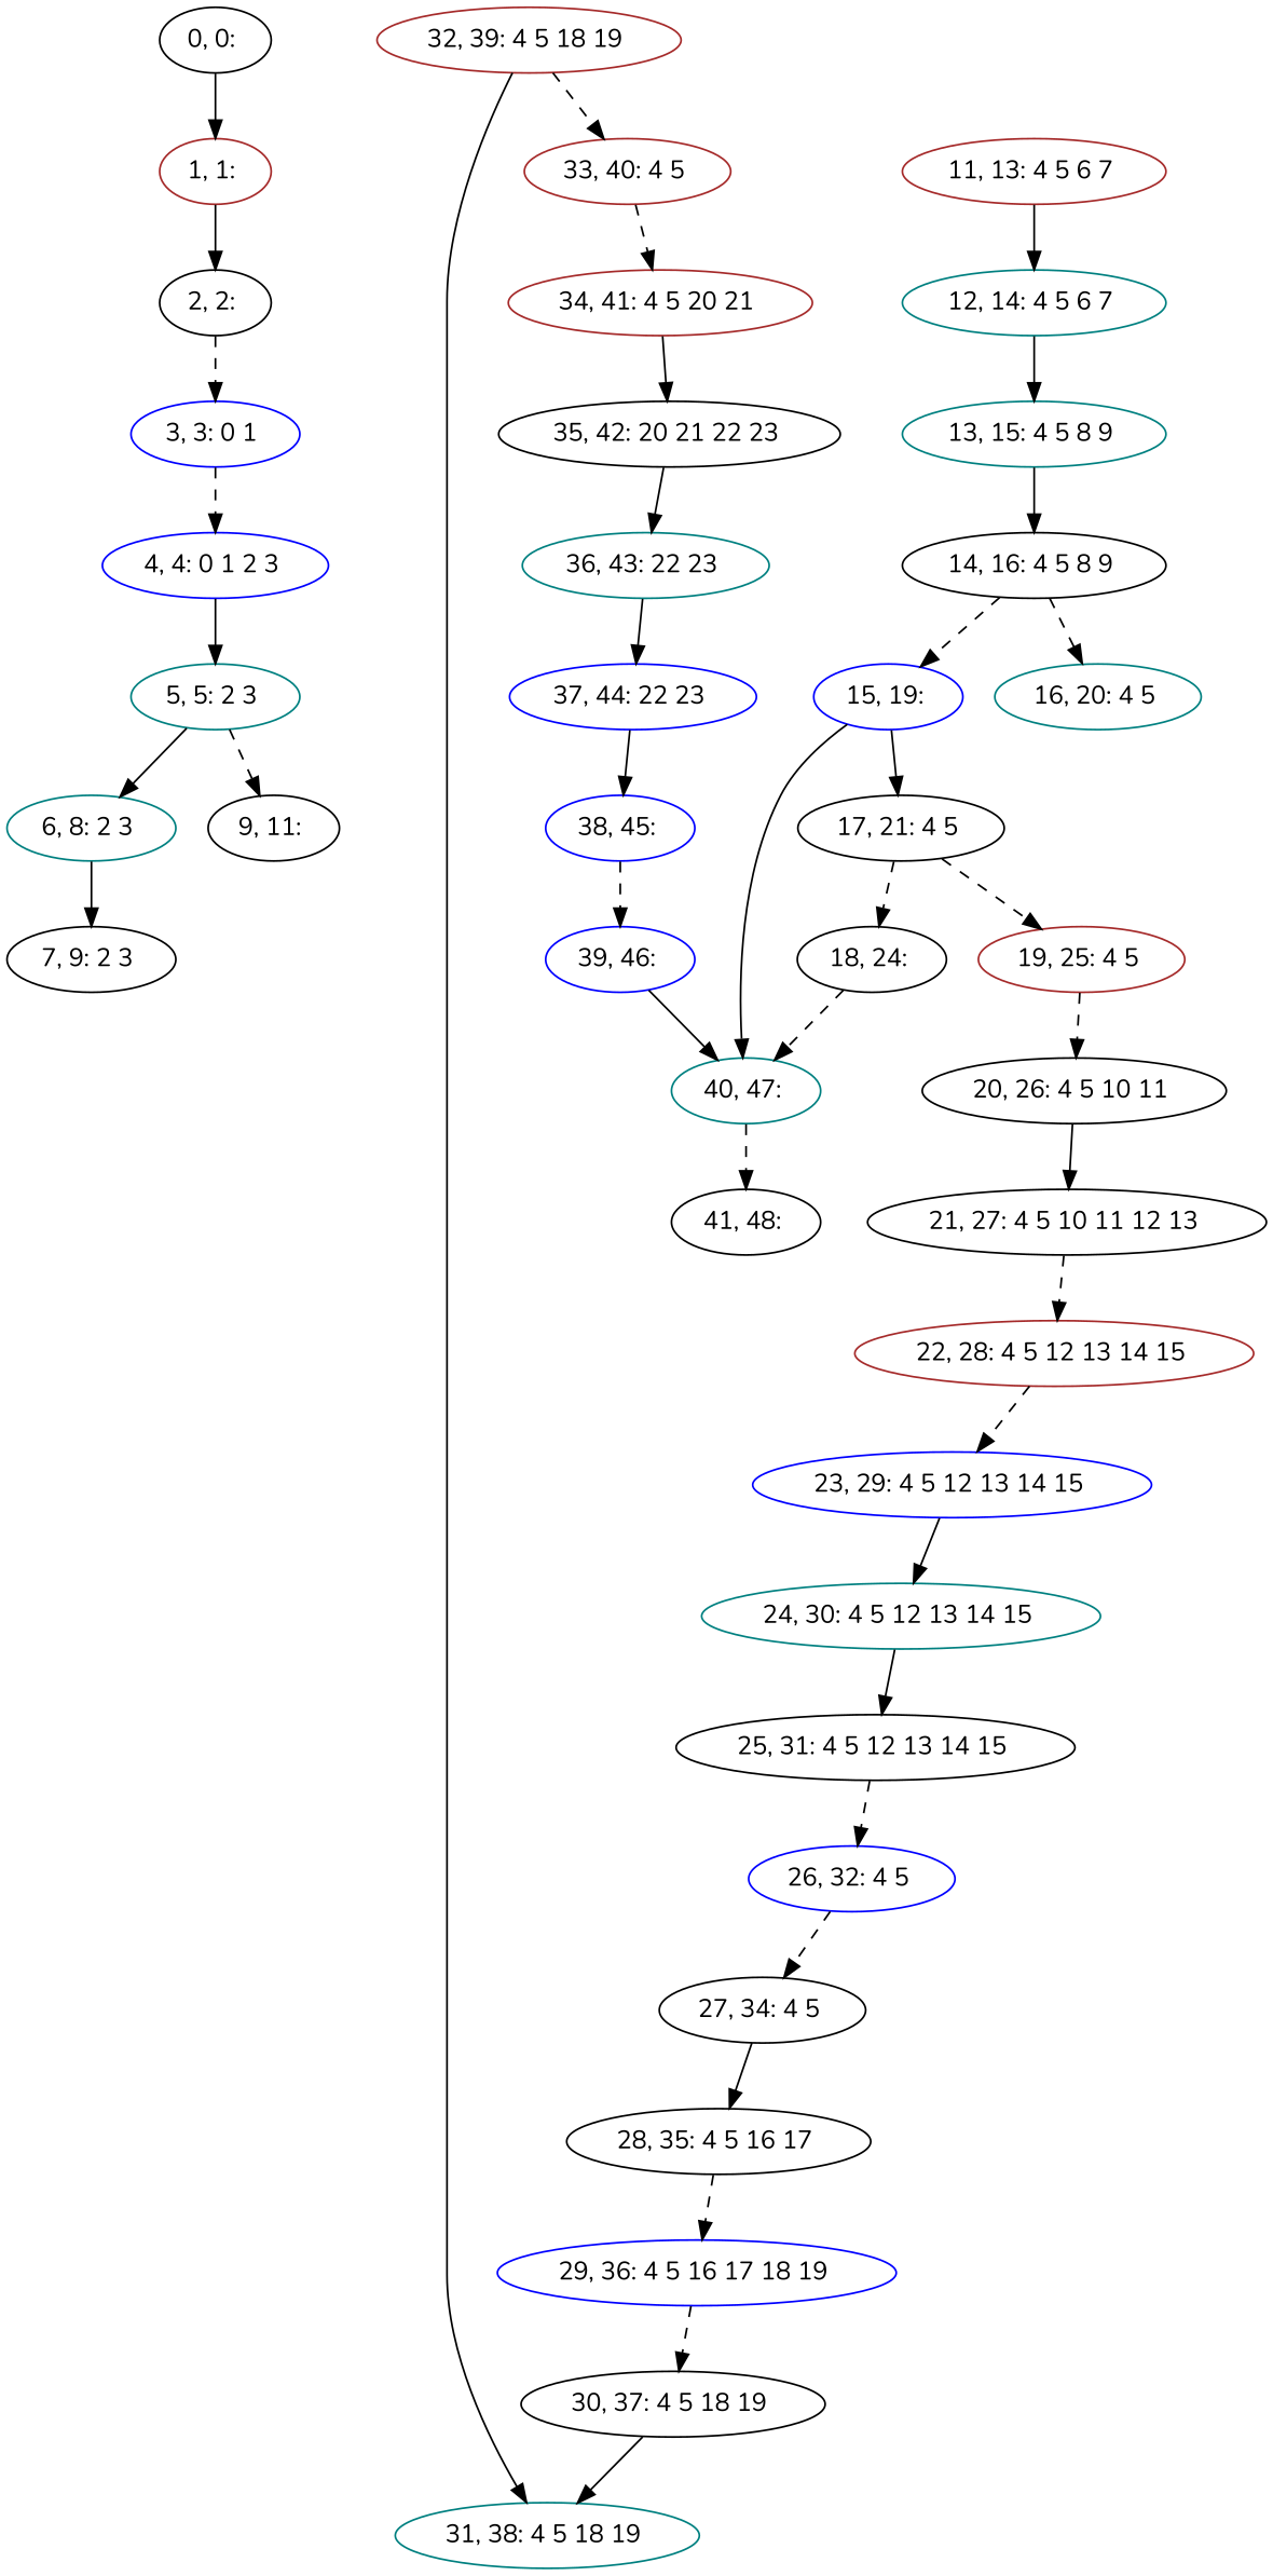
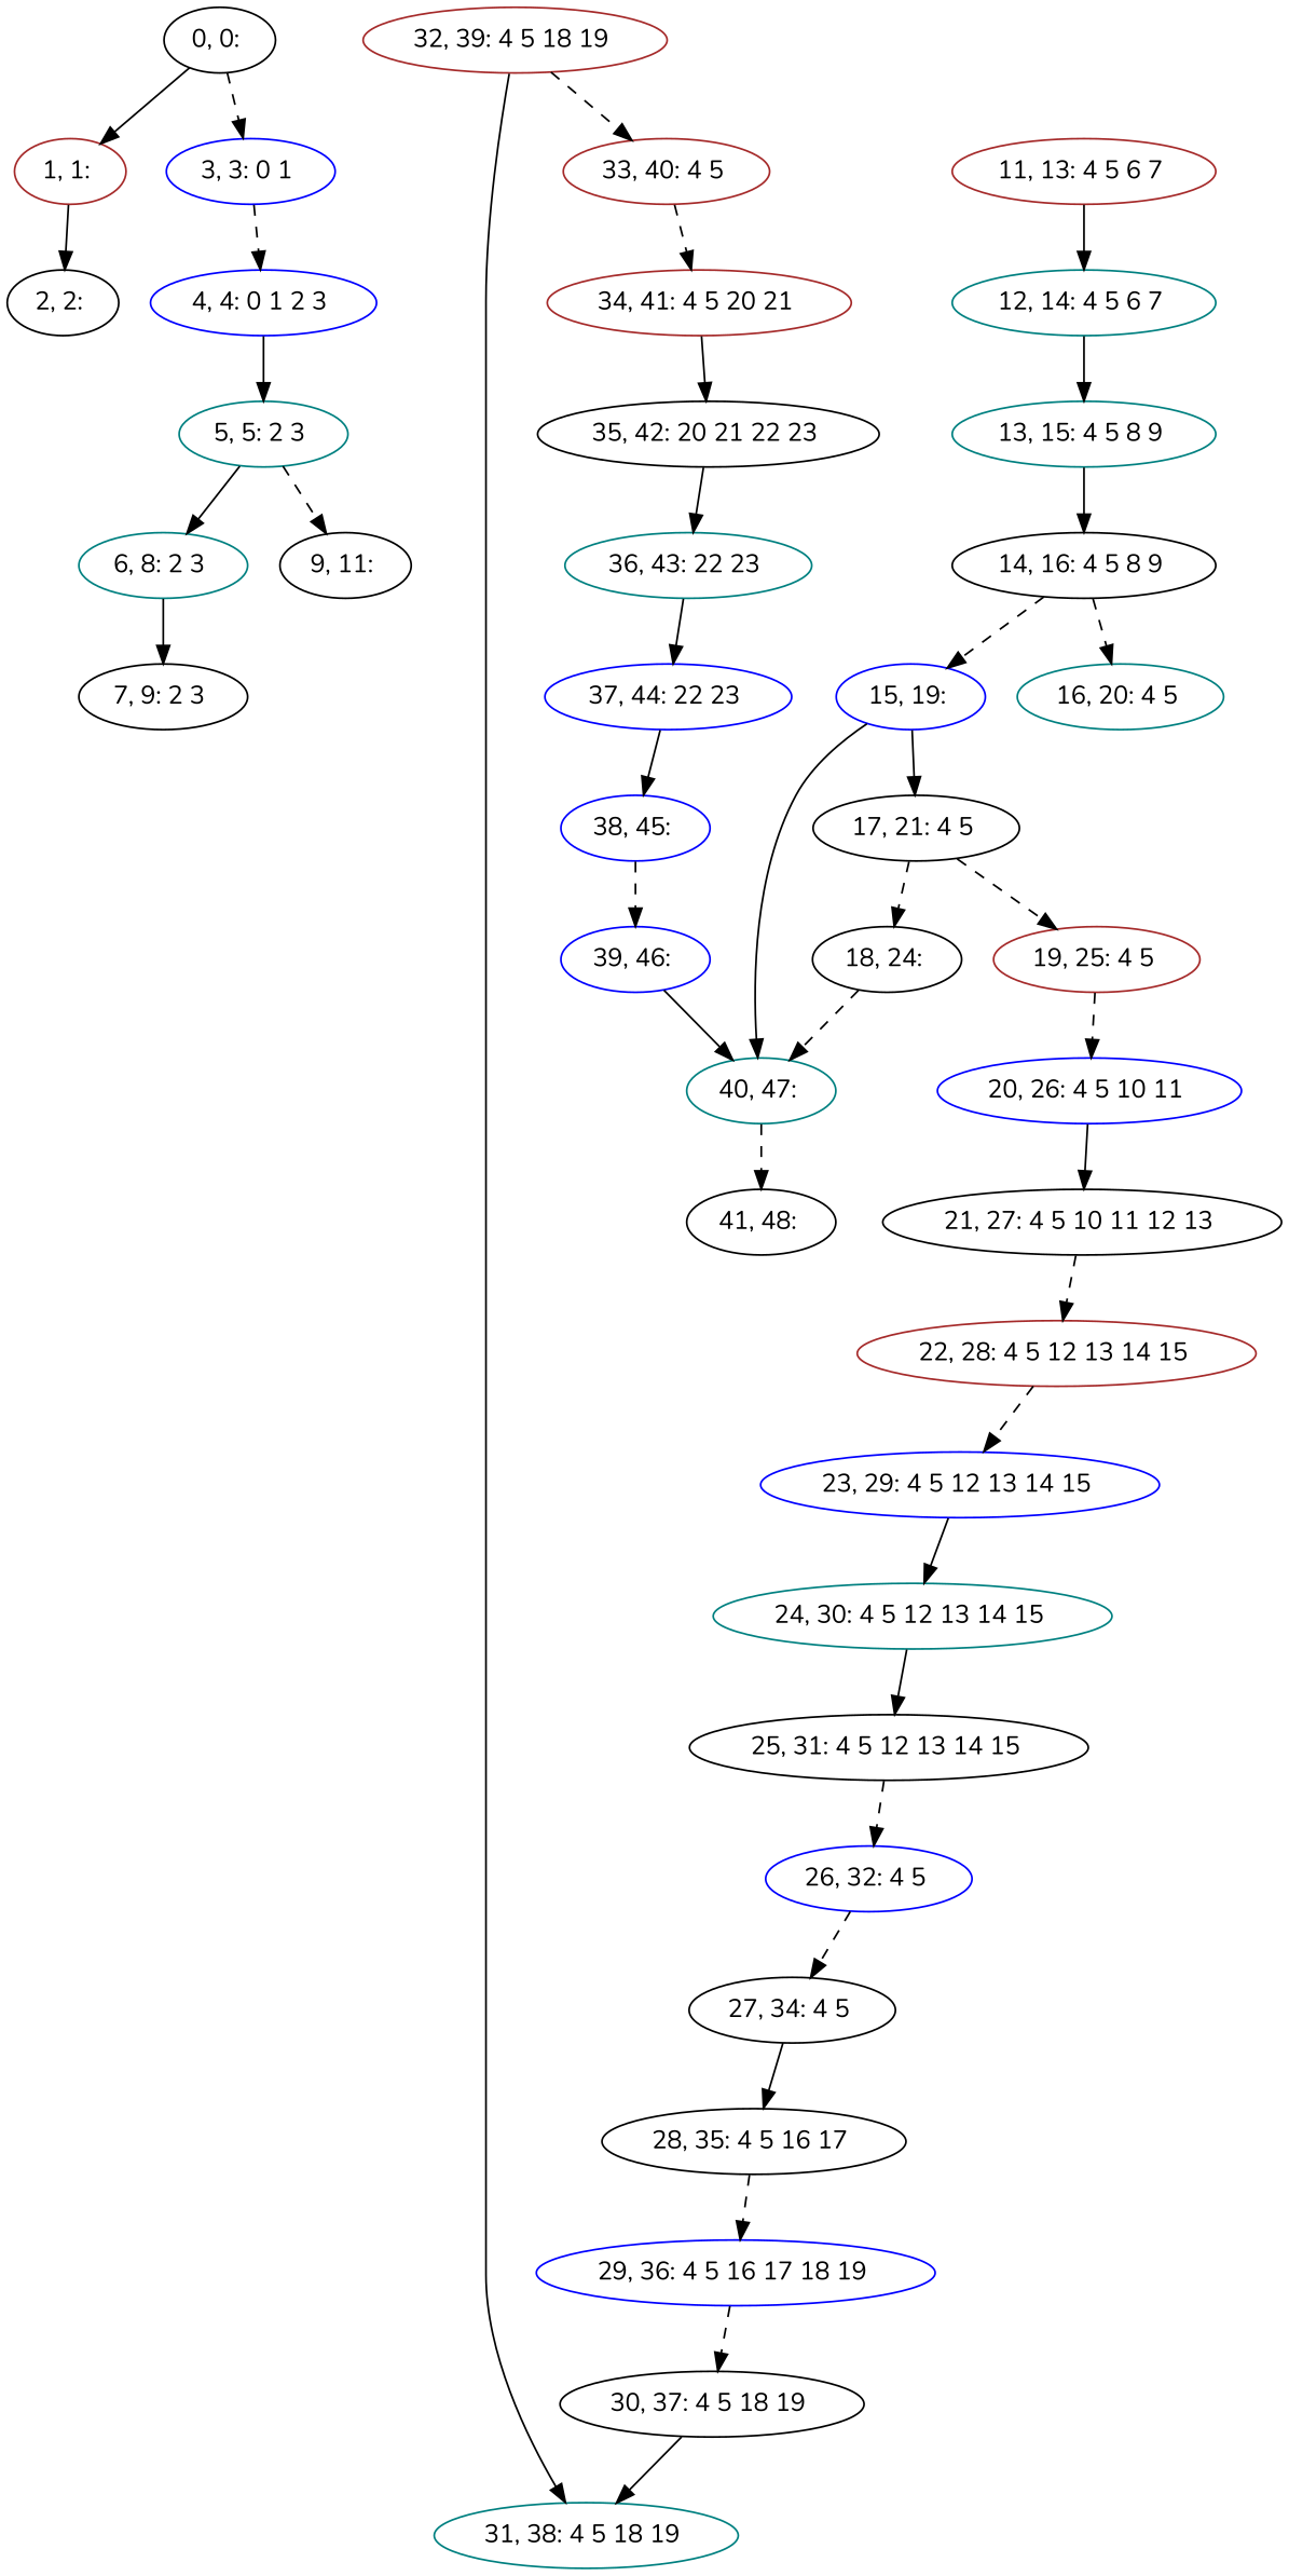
  digraph {
    fontname=Nunito
    node [color=black fontname=Nunito]
    edge [fontname=Nunito style=solid]
    n1 [label="0, 0: "]
    n2 [color=brown label="1, 1: "]
    n3 [label="2, 2: "]
    n4 [color=blue label="3, 3: 0 1 "]
    n5 [color=blue label="4, 4: 0 1 2 3 "]
    n6 [color=teal label="5, 5: 2 3 "]
    n7 [color=teal label="6, 8: 2 3 "]
    n8 [label="9, 11: "]
    n9 [label="7, 9: 2 3 "]
    n10 [color=teal label="40, 47: "]
    n11 [label="41, 48: "]
    n12 [color=brown label="11, 13: 4 5 6 7 "]
    n13 [color=teal label="12, 14: 4 5 6 7 "]
    n14 [color=teal label="13, 15: 4 5 8 9 "]
    n15 [label="14, 16: 4 5 8 9 "]
    n16 [color=blue label="15, 19: "]
    n17 [color=teal label="16, 20: 4 5 "]
    n18 [label="17, 21: 4 5 "]
    n19 [label="18, 24: "]
    n20 [color=brown label="19, 25: 4 5 "]
-   n21 [label="20, 26: 4 5 10 11 "]
+   n21 [color=blue label="20, 26: 4 5 10 11 "]
    n22 [label="21, 27: 4 5 10 11 12 13 "]
    n23 [color=brown label="22, 28: 4 5 12 13 14 15 "]
    n24 [color=blue label="23, 29: 4 5 12 13 14 15 "]
    n25 [color=teal label="24, 30: 4 5 12 13 14 15 "]
    n26 [label="25, 31: 4 5 12 13 14 15 "]
    n27 [color=blue label="26, 32: 4 5 "]
    n28 [label="27, 34: 4 5 "]
    n29 [label="28, 35: 4 5 16 17 "]
    n30 [color=blue label="29, 36: 4 5 16 17 18 19 "]
    n31 [label="30, 37: 4 5 18 19 "]
    n32 [color=teal label="31, 38: 4 5 18 19 "]
    n33 [color=brown label="32, 39: 4 5 18 19 "]
    n34 [color=brown label="33, 40: 4 5 "]
    n35 [color=brown label="34, 41: 4 5 20 21 "]
    n36 [label="35, 42: 20 21 22 23 "]
    n37 [color=teal label="36, 43: 22 23 "]
    n38 [color=blue label="37, 44: 22 23 "]
    n39 [color=blue label="38, 45: "]
    n40 [color=blue label="39, 46: "]
    n1 -> n2
    n2 -> n3
-   n3 -> n4 [style=dashed]
+   n1 -> n4 [style=dashed]
    n4 -> n5 [style=dashed]
    n5 -> n6
    n6 -> n7
    n6 -> n8 [style=dashed]
    n7 -> n9
    n10 -> n11 [style=dashed]
    n12 -> n13
    n13 -> n14
    n14 -> n15
    n15 -> n16 [style=dashed]
    n15 -> n17 [style=dashed]
    n16 -> n10
    n16 -> n18
    n18 -> n19 [style=dashed]
    n18 -> n20 [style=dashed]
    n19 -> n10 [style=dashed]
    n20 -> n21 [style=dashed]
    n21 -> n22
    n22 -> n23 [style=dashed]
    n23 -> n24 [style=dashed]
    n24 -> n25
    n25 -> n26
    n26 -> n27 [style=dashed]
    n27 -> n28 [style=dashed]
    n28 -> n29
    n29 -> n30 [style=dashed]
    n30 -> n31 [style=dashed]
    n31 -> n32
    n33 -> n32
    n33 -> n34 [style=dashed]
    n34 -> n35 [style=dashed]
    n35 -> n36
    n36 -> n37
    n37 -> n38
    n38 -> n39
    n39 -> n40 [style=dashed]
    n40 -> n10
  }
